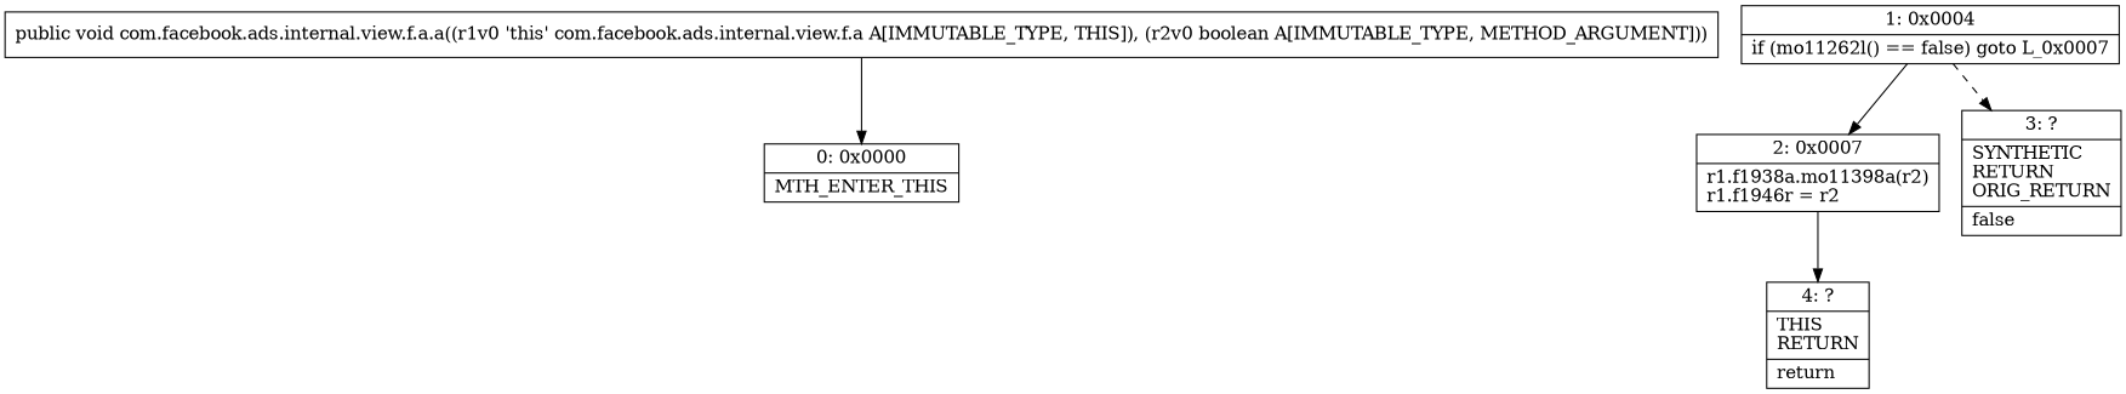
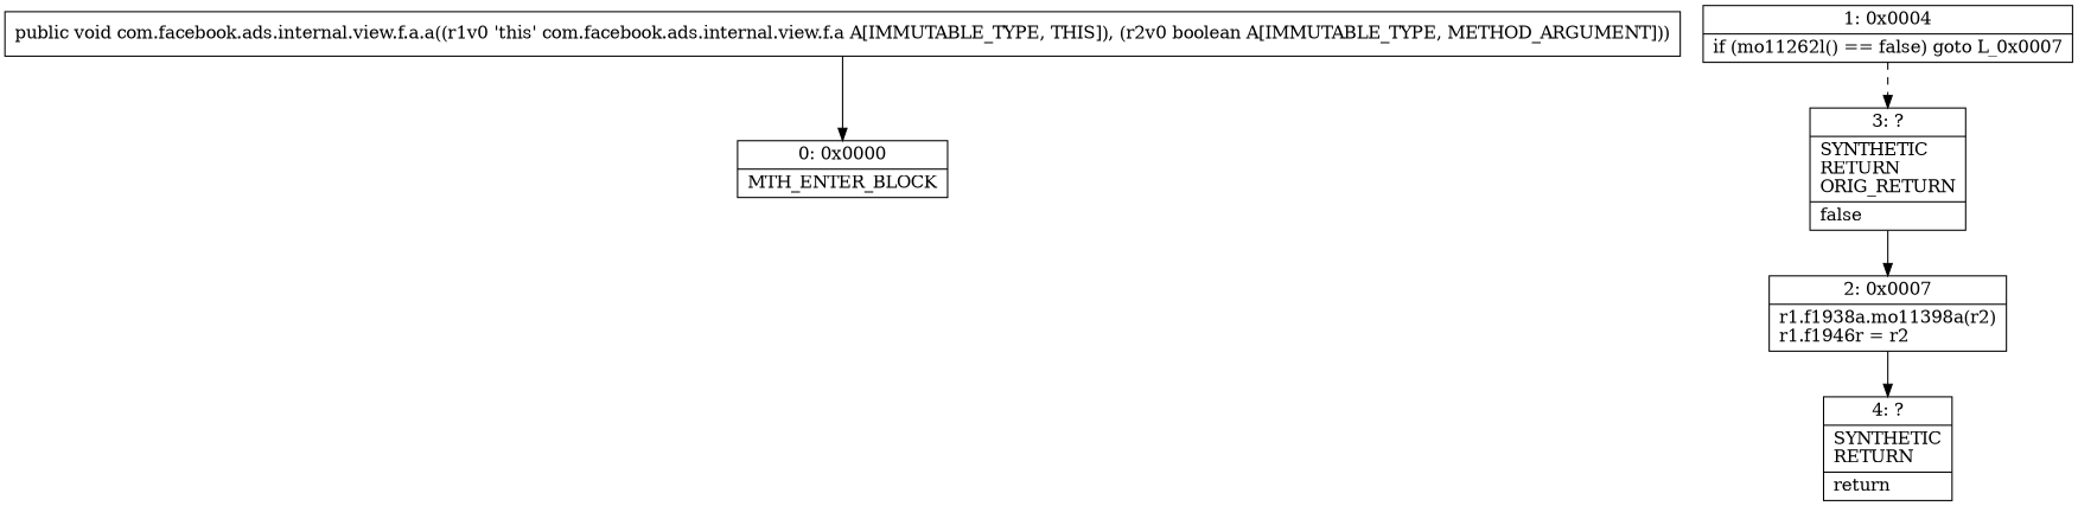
  digraph {
    node [shape=record]
-   n1 [label="{0\:\ 0x0000|MTH_ENTER_THIS\l}"]
+   n1 [label="{0\:\ 0x0000|MTH_ENTER_BLOCK\l}"]
    n2 [label="{1\:\ 0x0004|if (mo11262l() == false) goto L_0x0007\l}"]
    n3 [label="{2\:\ 0x0007|r1.f1938a.mo11398a(r2)\lr1.f1946r = r2\l}"]
    n4 [label="{3\:\ ?|SYNTHETIC\lRETURN\lORIG_RETURN\l|false\l}"]
-   n5 [label="{4\:\ ?|THIS\lRETURN\l|return\l}"]
+   n5 [label="{4\:\ ?|SYNTHETIC\lRETURN\l|return\l}"]
    n6 [label="{public void com.facebook.ads.internal.view.f.a.a((r1v0 'this' com.facebook.ads.internal.view.f.a A[IMMUTABLE_TYPE, THIS]), (r2v0 boolean A[IMMUTABLE_TYPE, METHOD_ARGUMENT])) }"]
-   n2 -> n3
+   n4 -> n3
    n2 -> n4 [style=dashed]
    n3 -> n5
    n6 -> n1
  }
